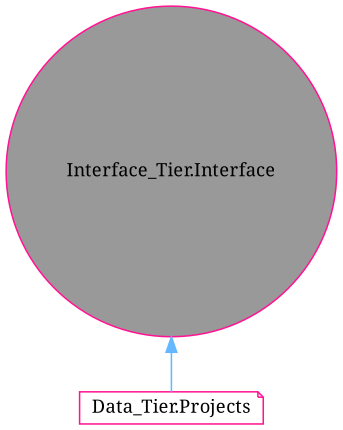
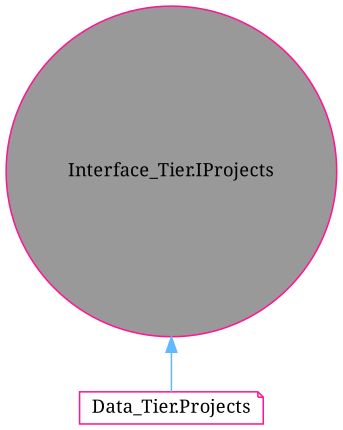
  digraph {
    fontname="Noto Serif"
    node [color=deeppink fontname="Noto Serif" fontsize=12 style=filled]
-   n1 [fillcolor=grey60 fontcolor=black height=0.2 label="Interface_Tier.Interface" shape=circle width=0.4]
+   n1 [fillcolor=grey60 fontcolor=black height=0.2 label="Interface_Tier.IProjects" shape=circle width=0.4]
    n2 [fillcolor=white height=0.2 label="Data_Tier.Projects" shape=note width=0.4]
    n1 -> n2 [color=steelblue1 dir=back fontname="Noto Serif" fontsize=12 labelfontname=Helvetica labelfontsize=10 style=solid]
  }
